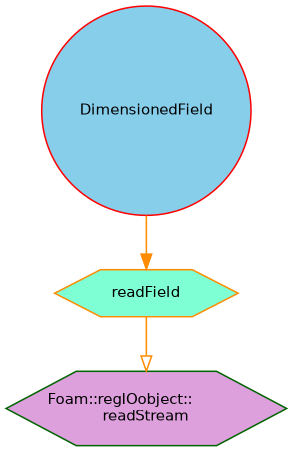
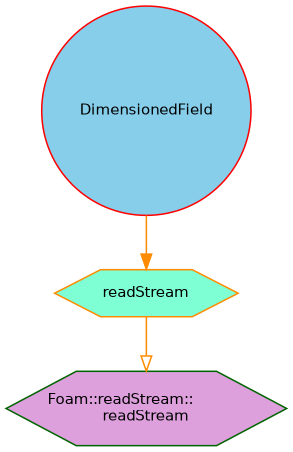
  digraph {
    rankdir=TB
    node [fontname=Helvetica fontsize=10 shape=hexagon style=filled]
    edge [color=darkorange fontname=Helvetica fontsize=10 labelfontname=Helvetica labelfontsize=10 style=solid]
    n1 [color=red fillcolor=skyblue fontcolor=black height=0.2 label=DimensionedField shape=circle width=0.4]
-   n2 [color=darkorange fillcolor=aquamarine height=0.2 label=readField width=0.4]
-   n3 [color=darkgreen fillcolor=plum height=0.2 label="Foam::regIOobject::\lreadStream" width=0.4]
+   n2 [color=darkorange fillcolor=aquamarine height=0.2 label=readStream width=0.4]
+   n3 [color=darkgreen fillcolor=plum height=0.2 label="Foam::readStream::\lreadStream" width=0.4]
    n1 -> n2 [arrowhead=normal]
    n2 -> n3 [arrowhead=onormal]
  }
